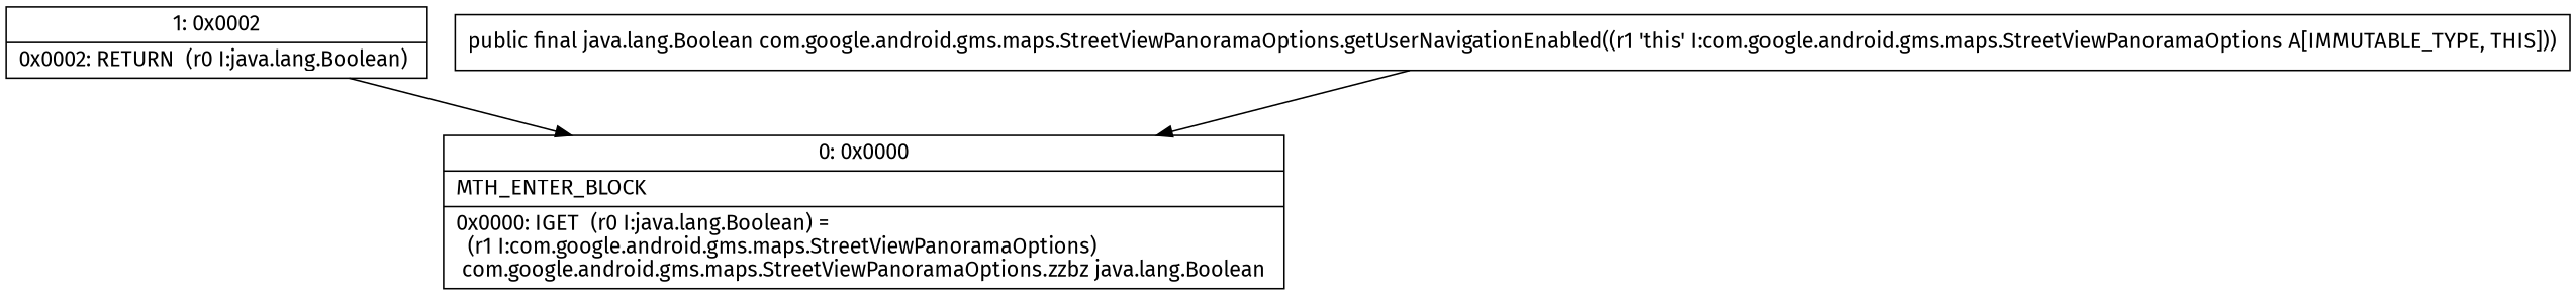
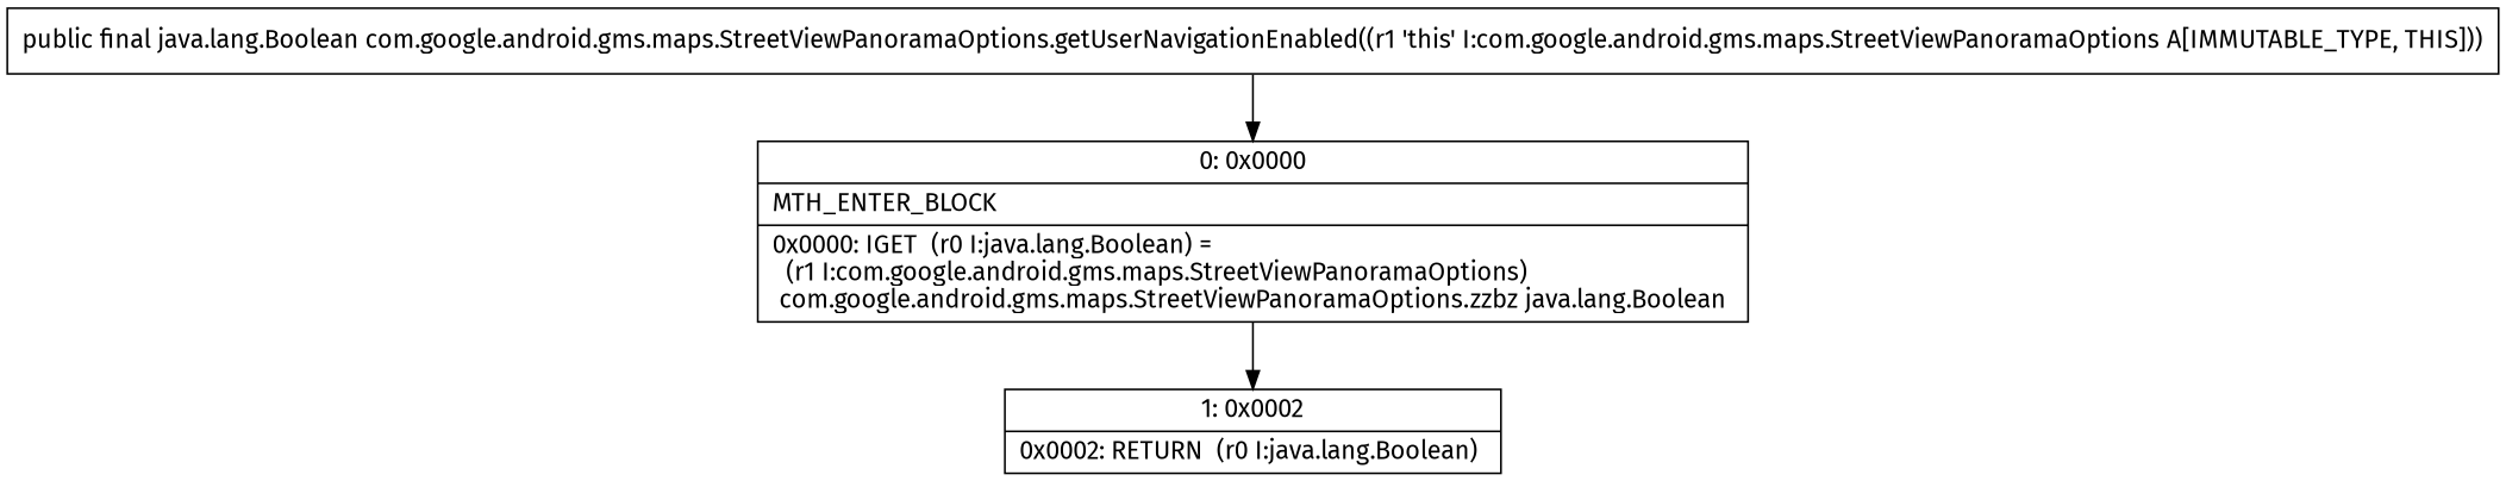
  digraph {
    fontname="Fira Sans"
    node [shape=record fontname="Fira Sans"]
    edge [fontname="Fira Sans"]
    n1 [label="{0\:\ 0x0000|MTH_ENTER_BLOCK\l|0x0000: IGET  (r0 I:java.lang.Boolean) = \l  (r1 I:com.google.android.gms.maps.StreetViewPanoramaOptions)\l com.google.android.gms.maps.StreetViewPanoramaOptions.zzbz java.lang.Boolean \l}"]
    n2 [label="{1\:\ 0x0002|0x0002: RETURN  (r0 I:java.lang.Boolean) \l}"]
    n3 [label="{public final java.lang.Boolean com.google.android.gms.maps.StreetViewPanoramaOptions.getUserNavigationEnabled((r1 'this' I:com.google.android.gms.maps.StreetViewPanoramaOptions A[IMMUTABLE_TYPE, THIS])) }"]
-   n2 -> n1
+   n1 -> n2
    n3 -> n1
  }
